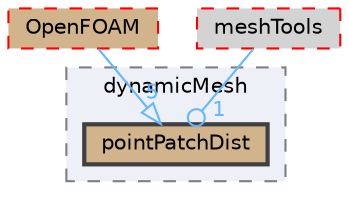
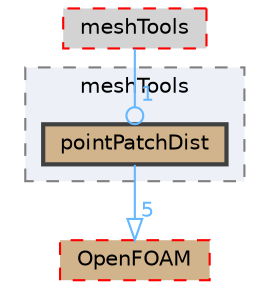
  digraph {
    compound=true
    node [color=red fillcolor=tan fontname=Helvetica fontsize=10 shape=box style="filled,dashed"]
    edge [color=steelblue1 fontcolor=steelblue1 fontname=Helvetica fontsize=10 labeldistance=1.5 labelfontname=Helvetica labelfontsize=10]
    n1 [color=grey25 height=0.2 label=pointPatchDist style="filled,bold" width=0.4]
    n2 [height=0.2 label=OpenFOAM width=0.4]
    n3 [fillcolor=lightgrey height=0.2 label=meshTools width=0.4]
    subgraph cluster_1 {
      bgcolor="#edf0f7"
      fontname=Helvetica
      fontsize=10
-     label=dynamicMesh
+     label=meshTools
      pencolor=grey50
      style="filled,dashed"
      n1
    }
-   n2 -> n1 [arrowhead=onormal headlabel=5]
+   n1 -> n2 [arrowhead=onormal headlabel=5]
    n3 -> n1 [arrowhead=odot headlabel=1]
  }
